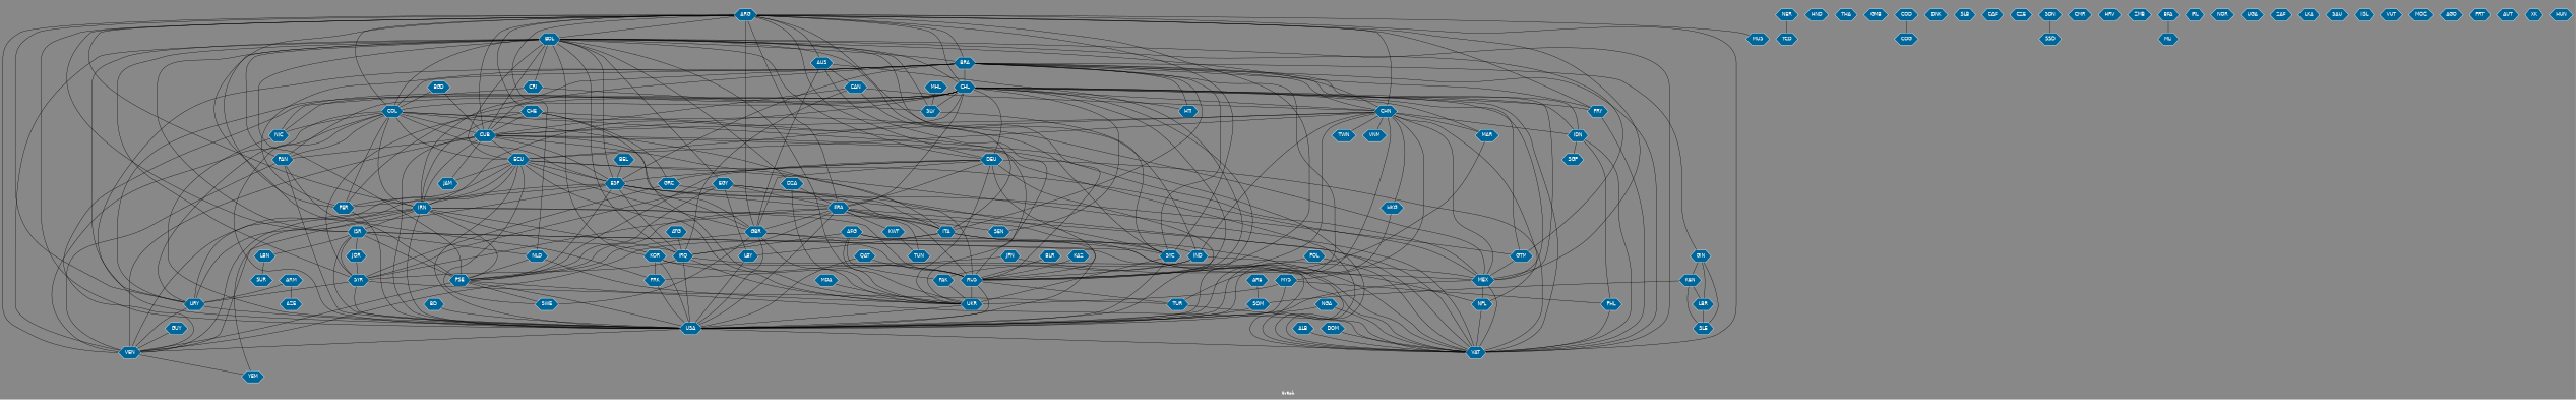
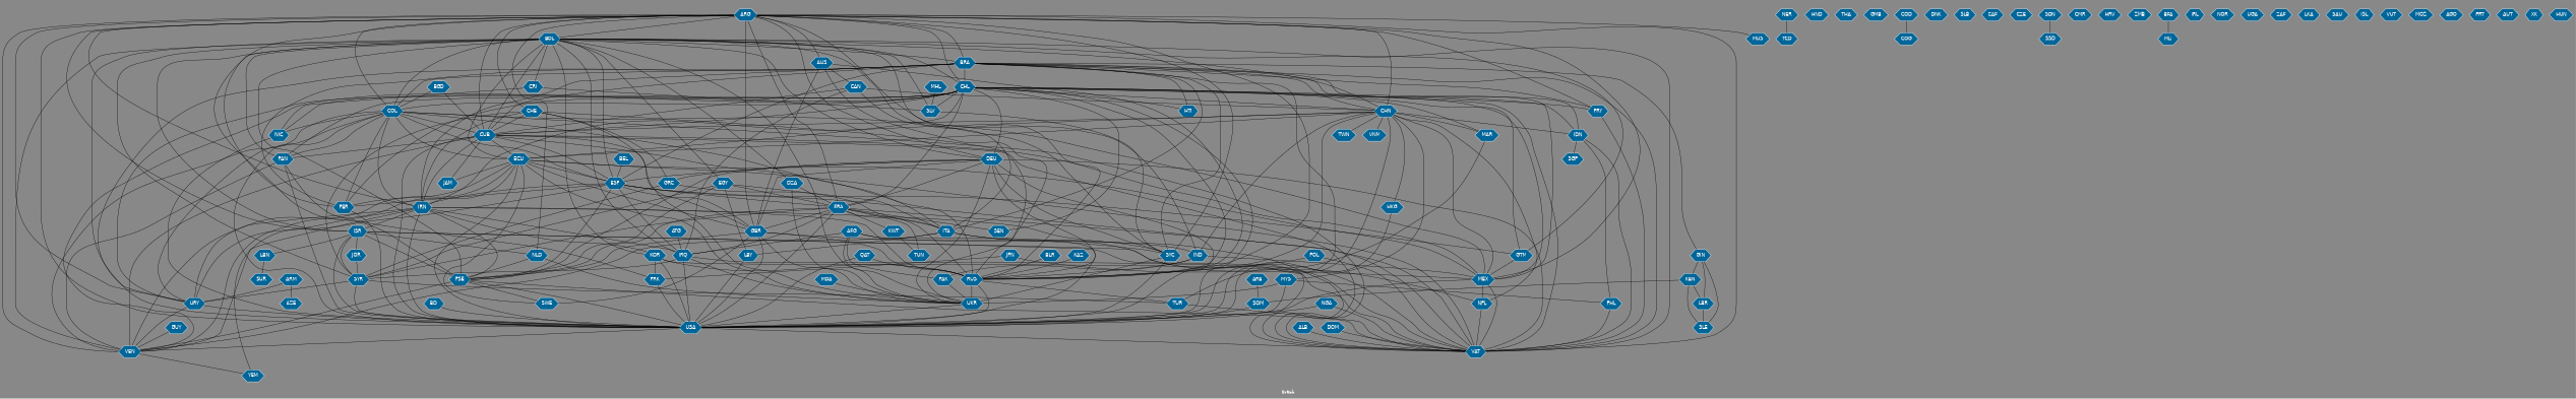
  graph {
    bgcolor="#888888"
    fontcolor=white
    fontsize=12
    label="Graph"
    node [color=white fillcolor="#006699" fontcolor=white fontname=Helvetica shape=hexagon style=filled]
    edge [arrowhead=open color=black fontcolor=white fontname=Courier fontsize=12 weight=1]
    n1 [label=RUS]
    n2 [label=USA]
    n3 [label=UKR]
    n4 [label=TUR]
    n5 [label=VAT]
    n6 [label=VEN]
    n7 [label=FRA]
    n8 [label=IRQ]
    n9 [label=SYR]
    n10 [label=GBR]
    n11 [label=PSE]
    n12 [label=TUN]
    n13 [label=ITA]
    n14 [label=SEN]
    n15 [label=KWT]
    n16 [label=URY]
    n17 [label=SYC]
    n18 [label=SWE]
    n19 [label=LBY]
    n20 [label=CHL]
    n21 [label=SLV]
    n22 [label=MEX]
    n23 [label=ECU]
    n24 [label=COL]
    n25 [label=CUB]
    n26 [label=PAN]
    n27 [label=DEU]
    n28 [label=IDN]
    n29 [label=GTM]
    n30 [label=NIC]
    n31 [label=CHN]
    n32 [label=PER]
    n33 [label=HTI]
    n34 [label=PRY]
    n35 [label=MAR]
    n36 [label=NPL]
    n37 [label=ESP]
    n38 [label=JAM]
    n39 [label=IRN]
    n40 [label=YEM]
    n41 [label=PRK]
    n42 [label=GRC]
    n43 [label=PHL]
    n44 [label=SGP]
    n45 [label=IND]
    n46 [label=MYS]
    n47 [label=TWN]
    n48 [label=HKG]
    n49 [label=VNM]
    n50 [label=PAK]
    n51 [label=TCD]
    n52 [label=ARG]
    n53 [label=BOL]
    n54 [label=NLD]
    n55 [label=ISR]
    n56 [label=BRA]
    n57 [label=AUS]
    n58 [label=CHE]
    n59 [label=MUS]
    n60 [label=KOR]
    n61 [label=CRI]
    n62 [label=DZA]
    n63 [label=EGY]
    n64 [label=LBN]
    n65 [label=JOR]
    n66 [label=GIN]
    n67 [label=CAN]
    n68 [label=BDI]
    n69 [label=NGA]
    n70 [label=SUR]
    n71 [label=SLE]
    n72 [label=LBR]
    n73 [label=KEN]
    n74 [label=HND]
    n75 [label=THA]
    n76 [label=GMB]
    n77 [label=SOM]
    n78 [label=BEL]
    n79 [label=COG]
    n80 [label=JPN]
    n81 [label=AFG]
    n82 [label=NER]
    n83 [label=DNK]
    n84 [label=SLB]
    n85 [label=BGD]
    n86 [label=COD]
    n87 [label=QAT]
    n88 [label=CAF]
    n89 [label=CZE]
    n90 [label=SSD]
    n91 [label=SDN]
    n92 [label=POL]
    n93 [label=CMR]
    n94 [label=HRV]
    n95 [label=ZMB]
    n96 [label=ALB]
    n97 [label=MLI]
    n98 [label=BFA]
    n99 [label=ATG]
    n100 [label=BLR]
    n101 [label=IRL]
    n102 [label=MDA]
    n103 [label=NOR]
    n104 [label=UGA]
    n105 [label=ZAF]
    n106 [label=LKA]
    n107 [label=SAU]
    n108 [label=ARM]
    n109 [label=AZE]
    n110 [label=ISL]
    n111 [label=GUY]
    n112 [label=DOM]
    n113 [label=VUT]
    n114 [label=MOZ]
    n115 [label=AGO]
    n116 [label=PRT]
    n117 [label=KAZ]
    n118 [label=MHL]
    n119 [label=AUT]
    n120 [label=XK]
    n121 [label=ARE]
    n122 [label=HUN]
    n1 -- n2 [weight=20]
    n1 -- n3 [weight=137]
    n1 -- n4 [weight=2]
    n2 -- n5 [weight=5]
    n2 -- n6 [weight=5]
    n3 -- n2 [weight=14]
    n4 -- n5 [weight=3]
    n6 -- n40
    n7 -- n1 [weight=2]
    n7 -- n2 [weight=5]
    n7 -- n5 [weight=2]
    n7 -- n8 [weight=3]
    n7 -- n9
    n7 -- n10
    n7 -- n11 [weight=2]
    n7 -- n12
    n7 -- n13
    n7 -- n14
    n7 -- n15
    n8 -- n2 [weight=12]
    n8 -- n3
    n8 -- n5
    n8 -- n9 [weight=9]
    n9 -- n2 [weight=5]
    n9 -- n4 [weight=6]
    n9 -- n16 [weight=3]
    n10 -- n1 [weight=2]
    n10 -- n2 [weight=2]
    n10 -- n3
    n10 -- n11
    n10 -- n17
    n10 -- n18 [weight=2]
    n11 -- n2 [weight=4]
    n11 -- n5 [weight=3]
    n11 -- n6
    n11 -- n18
    n13 -- n5 [weight=4]
    n13 -- n6
    n13 -- n17
    n13 -- n19
    n15 -- n12
    n16 -- n2 [weight=13]
    n16 -- n6 [weight=3]
    n17 -- n2
    n17 -- n3
    n19 -- n2
    n20 -- n1
    n20 -- n2 [weight=2]
    n20 -- n5 [weight=5]
    n20 -- n6 [weight=2]
    n20 -- n7
    n20 -- n14
    n20 -- n16 [weight=2]
    n20 -- n21
    n20 -- n22 [weight=3]
    n20 -- n23 [weight=7]
    n20 -- n24 [weight=4]
    n20 -- n25 [weight=5]
    n20 -- n26
    n20 -- n27
    n20 -- n28
    n20 -- n29
    n20 -- n30
    n20 -- n31
    n20 -- n32 [weight=19]
    n20 -- n33
    n20 -- n34
    n20 -- n35
    n21 -- n17
    n22 -- n2 [weight=9]
    n22 -- n5
    n22 -- n36
    n23 -- n2 [weight=3]
    n23 -- n3
    n23 -- n5 [weight=3]
    n23 -- n6 [weight=2]
    n23 -- n10 [weight=2]
    n23 -- n16
    n23 -- n18
    n23 -- n22
    n23 -- n32 [weight=2]
    n23 -- n37
    n23 -- n38
    n24 -- n2
    n24 -- n5
    n24 -- n6 [weight=2]
    n24 -- n13
    n24 -- n16
    n24 -- n22
    n24 -- n23 [weight=7]
    n24 -- n25 [weight=7]
    n24 -- n26 [weight=2]
    n24 -- n30 [weight=2]
    n24 -- n32 [weight=2]
    n24 -- n37
    n24 -- n39
    n25 -- n1 [weight=2]
    n25 -- n2 [weight=38]
    n25 -- n5 [weight=6]
    n25 -- n6 [weight=6]
    n25 -- n10
    n25 -- n22 [weight=2]
    n25 -- n23
    n25 -- n26 [weight=5]
    n25 -- n37 [weight=2]
    n25 -- n38
    n25 -- n39
    n26 -- n2
    n26 -- n6 [weight=3]
    n26 -- n41
    n27 -- n1 [weight=5]
    n27 -- n2 [weight=7]
    n27 -- n3 [weight=4]
    n27 -- n5
    n27 -- n7 [weight=3]
    n27 -- n10
    n27 -- n11
    n27 -- n37
    n27 -- n42 [weight=3]
    n28 -- n5
    n28 -- n43
    n28 -- n44
    n29 -- n22 [weight=4]
    n30 -- n2
    n31 -- n1 [weight=2]
    n31 -- n2 [weight=5]
    n31 -- n22 [weight=2]
    n31 -- n23 [weight=2]
    n31 -- n25 [weight=4]
    n31 -- n28
    n31 -- n35
    n31 -- n36
    n31 -- n39
    n31 -- n45
    n31 -- n46
    n31 -- n47
    n31 -- n48
    n31 -- n49
    n32 -- n2
    n34 -- n5 [weight=2]
    n35 -- n4
    n36 -- n5
    n37 -- n5 [weight=2]
    n37 -- n6 [weight=2]
    n37 -- n7 [weight=2]
    n37 -- n8
    n37 -- n10
    n37 -- n11
    n37 -- n29
    n37 -- n32
    n37 -- n39 [weight=2]
    n39 -- n1
    n39 -- n2 [weight=2]
    n39 -- n5
    n39 -- n6
    n39 -- n8
    n39 -- n11 [weight=3]
    n39 -- n16 [weight=2]
    n39 -- n40 [weight=2]
    n39 -- n55 [weight=7]
    n39 -- n60
    n41 -- n2 [weight=5]
    n42 -- n9 [weight=2]
    n42 -- n13
    n43 -- n5
    n45 -- n1 [weight=2]
    n45 -- n22
    n45 -- n50
    n46 -- n2 [weight=4]
    n46 -- n3 [weight=7]
    n46 -- n43
    n48 -- n2
    n50 -- n3 [weight=2]
    n52 -- n1 [weight=2]
    n52 -- n2 [weight=10]
    n52 -- n5 [weight=9]
    n52 -- n6
    n52 -- n7
    n52 -- n10 [weight=9]
    n52 -- n11
    n52 -- n13
    n52 -- n16 [weight=8]
    n52 -- n17
    n52 -- n20 [weight=11]
    n52 -- n22
    n52 -- n24
    n52 -- n25 [weight=2]
    n52 -- n27
    n52 -- n31 [weight=3]
    n52 -- n34
    n52 -- n39 [weight=2]
    n52 -- n53 [weight=6]
    n52 -- n54
    n52 -- n55
    n52 -- n56 [weight=4]
    n52 -- n57
    n52 -- n58
    n52 -- n59
    n53 -- n1 [weight=4]
    n53 -- n2 [weight=6]
    n53 -- n3 [weight=4]
    n53 -- n5 [weight=15]
    n53 -- n6 [weight=8]
    n53 -- n8
    n53 -- n9 [weight=2]
    n53 -- n11 [weight=9]
    n53 -- n20 [weight=12]
    n53 -- n21
    n53 -- n23 [weight=4]
    n53 -- n24 [weight=14]
    n53 -- n25 [weight=4]
    n53 -- n26 [weight=3]
    n53 -- n27
    n53 -- n29
    n53 -- n31 [weight=3]
    n53 -- n32
    n53 -- n37
    n53 -- n45 [weight=3]
    n53 -- n55 [weight=7]
    n53 -- n56 [weight=4]
    n53 -- n60
    n53 -- n61
    n53 -- n62
    n53 -- n63
    n54 -- n3 [weight=2]
    n54 -- n11
    n55 -- n2 [weight=5]
    n55 -- n5 [weight=2]
    n55 -- n9
    n55 -- n11 [weight=71]
    n55 -- n36
    n55 -- n54
    n55 -- n64
    n55 -- n65
    n56 -- n2 [weight=7]
    n56 -- n5 [weight=2]
    n56 -- n13
    n56 -- n16
    n56 -- n17 [weight=2]
    n56 -- n20 [weight=7]
    n56 -- n22
    n56 -- n24
    n56 -- n25 [weight=2]
    n56 -- n28 [weight=2]
    n56 -- n31 [weight=2]
    n56 -- n32 [weight=2]
    n56 -- n33
    n56 -- n34
    n56 -- n37
    n56 -- n39
    n56 -- n66
    n57 -- n1
    n57 -- n3
    n57 -- n10
    n57 -- n67
    n58 -- n1
    n58 -- n3
    n58 -- n9 [weight=3]
    n58 -- n25
    n58 -- n39
    n58 -- n42
    n60 -- n1
    n60 -- n2
    n60 -- n5
    n60 -- n41 [weight=6]
    n61 -- n21
    n61 -- n30 [weight=2]
    n62 -- n3
    n62 -- n7 [weight=3]
    n63 -- n7
    n63 -- n9
    n63 -- n11 [weight=3]
    n63 -- n13
-   n63 -- n17 [weight=2]
+   n27 -- n17 [weight=2]
    n63 -- n19
    n64 -- n70
    n65 -- n9
    n66 -- n71
    n66 -- n72
    n66 -- n73
    n67 -- n8
    n67 -- n17
    n67 -- n25
    n67 -- n31
    n68 -- n2
    n69 -- n2 [weight=2]
    n69 -- n5
    n72 -- n71
    n73 -- n71
    n73 -- n72
    n73 -- n77 [weight=2]
    n77 -- n2 [weight=2]
    n78 -- n37
    n80 -- n22
    n80 -- n41
    n81 -- n2 [weight=7]
    n81 -- n3
    n81 -- n8
    n81 -- n45
    n81 -- n50
    n82 -- n51
    n85 -- n24
    n85 -- n25
    n86 -- n79
    n87 -- n1
    n87 -- n2
    n91 -- n90 [weight=7]
    n92 -- n1
    n92 -- n5
    n96 -- n5
    n98 -- n97
    n99 -- n8 [weight=2]
    n100 -- n1 [weight=2]
    n102 -- n3
    n108 -- n16
    n108 -- n109
    n111 -- n6
    n112 -- n5
    n117 -- n1
    n118 -- n21
    n121 -- n77
  }
